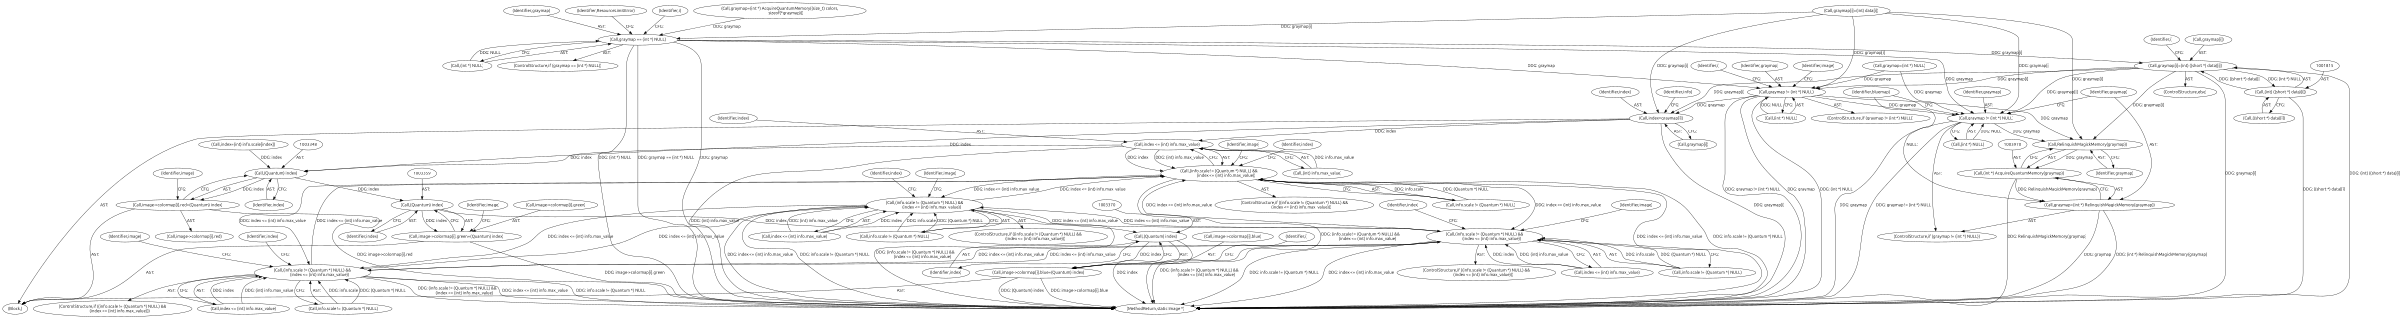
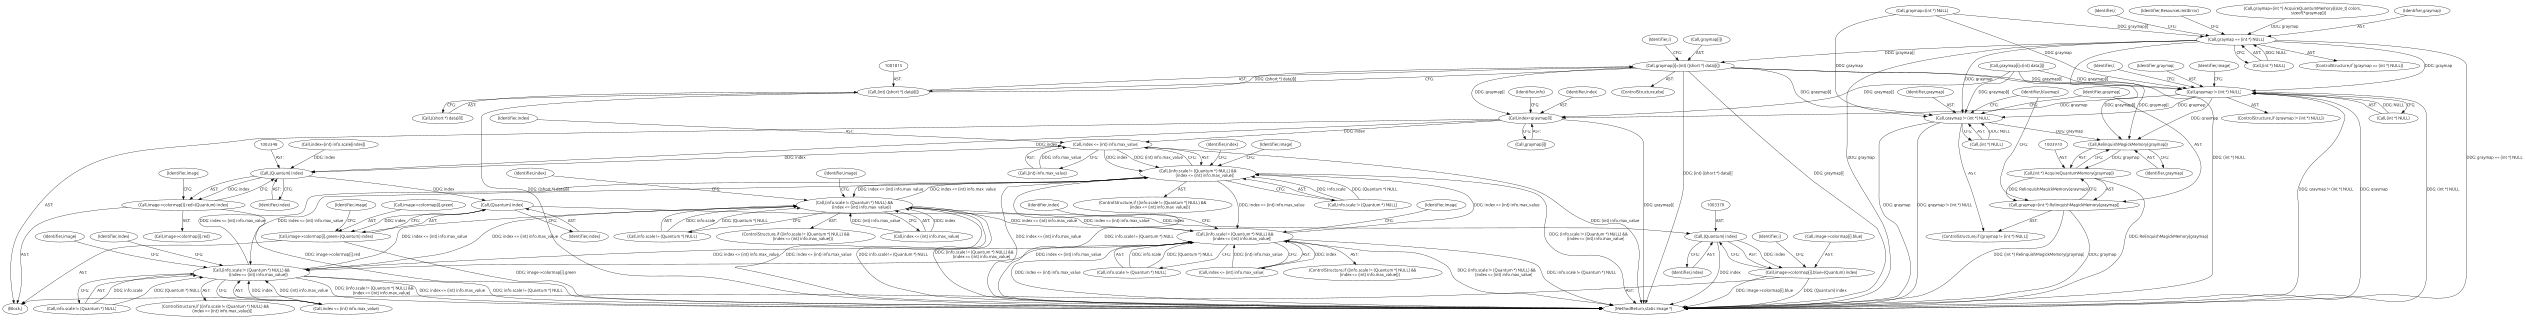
  digraph {
    fontname=Ubuntu
    node [fontname=Ubuntu]
    edge [fontname=Ubuntu]
    n1 [label="(Call,graymap[i]=(int) ((short *) data)[i])"]
    n2 [label="(Call,(int) ((short *) data)[i])"]
    n3 [label="(Call,graymap != (int *) NULL)"]
    n4 [label="(Call,index=graymap[i])"]
    n5 [label="(Call,graymap != (int *) NULL)"]
    n6 [label="(Call,RelinquishMagickMemory(graymap))"]
    n7 [label="(ControlStructure,else)"]
    n8 [label="(MethodReturn,static Image *)"]
    n9 [label="(Call,((short *) data)[i])"]
    n10 [label="(Call,graymap == (int *) NULL)"]
    n11 [label="(Call,(int *) NULL)"]
    n12 [label="(ControlStructure,if (graymap == (int *) NULL))"]
    n13 [label="(Call,(int *) NULL)"]
    n14 [label="(ControlStructure,if (graymap != (int *) NULL))"]
    n15 [label="(Call,index <= (int) info.max_value)"]
    n16 [label="(Call,(Quantum) index)"]
    n17 [label="(Call,graymap[i])"]
    n18 [label="(Block,)"]
    n19 [label="(ControlStructure,if (graymap != (int *) NULL))"]
    n20 [label="(Call,(int *) NULL)"]
    n21 [label="(Call,(int *) AcquireQuantumMemory(graymap))"]
    n22 [label="(Identifier,graymap)"]
    n23 [label="(Call,(info.scale != (Quantum *) NULL) &&\n                (index <= (int) info.max_value))"]
    n24 [label="(Call,(int) info.max_value)"]
    n25 [label="(Call,image->colormap[i].red=(Quantum) index)"]
    n26 [label="(Call,(Quantum) index)"]
    n27 [label="(Identifier,index)"]
    n28 [label="(Call,(info.scale != (Quantum *) NULL) &&\n                (index <= (int) info.max_value))"]
    n29 [label="(Call,(info.scale != (Quantum *) NULL) &&\n                (index <= (int) info.max_value))"]
    n30 [label="(Call,(info.scale != (Quantum *) NULL) &&\n                (index <= (int) info.max_value))"]
    n31 [label="(ControlStructure,if ((info.scale != (Quantum *) NULL) &&\n                (index <= (int) info.max_value)))"]
    n32 [label="(Call,info.scale != (Quantum *) NULL)"]
    n33 [label="(Call,index <= (int) info.max_value)"]
    n34 [label="(ControlStructure,if ((info.scale != (Quantum *) NULL) &&\n                (index <= (int) info.max_value)))"]
    n35 [label="(Call,info.scale != (Quantum *) NULL)"]
    n36 [label="(ControlStructure,if ((info.scale != (Quantum *) NULL) &&\n                (index <= (int) info.max_value)))"]
    n37 [label="(Call,index <= (int) info.max_value)"]
    n38 [label="(Call,info.scale != (Quantum *) NULL)"]
    n39 [label="(Call,index <= (int) info.max_value)"]
    n40 [label="(ControlStructure,if ((info.scale != (Quantum *) NULL) &&\n                (index <= (int) info.max_value)))"]
    n41 [label="(Call,info.scale != (Quantum *) NULL)"]
    n42 [label="(Call,image->colormap[i].red)"]
    n43 [label="(Call,image->colormap[i].green=(Quantum) index)"]
    n44 [label="(Call,(Quantum) index)"]
    n45 [label="(Identifier,index)"]
    n46 [label="(Call,image->colormap[i].blue=(Quantum) index)"]
    n47 [label="(Identifier,index)"]
    n48 [label="(Call,graymap=(int *) RelinquishMagickMemory(graymap))"]
    n49 [label="(Identifier,image)"]
    n50 [label="(Identifier,image)"]
    n51 [label="(Identifier,index)"]
    n52 [label="(Call,graymap=(int *) AcquireQuantumMemory((size_t) colors,\n              sizeof(*graymap)))"]
    n53 [label="(Call,image->colormap[i].blue)"]
    n54 [label="(Identifier,bluemap)"]
    n55 [label="(Identifier,graymap)"]
    n56 [label="(Identifier,index)"]
    n57 [label="(Call,graymap[i]=(int) data[i])"]
    n58 [label="(Identifier,info)"]
    n59 [label="(Identifier,index)"]
    n60 [label="(Identifier,index)"]
    n61 [label="(Identifier,ResourceLimitError)"]
    n62 [label="(Identifier,i)"]
    n63 [label="(Identifier,graymap)"]
    n64 [label="(Identifier,index)"]
    n65 [label="(Call,image->colormap[i].green)"]
    n66 [label="(Identifier,image)"]
    n67 [label="(Identifier,i)"]
    n68 [label="(Identifier,graymap)"]
    n69 [label="(Call,graymap=(int *) NULL)"]
    n70 [label="(Call,graymap[i])"]
    n71 [label="(Identifier,index)"]
    n72 [label="(Identifier,graymap)"]
    n73 [label="(Call,index=(int) info.scale[index])"]
    n74 [label="(Identifier,image)"]
    n75 [label="(Identifier,image)"]
    n76 [label="(Identifier,i)"]
    n77 [label="(Identifier,image)"]
    n78 [label="(Identifier,i)"]
    n79 [label="(Identifier,image)"]
    1001815
    1003348
-   1003359
    1003370
    1003970
-   n1 -> n2 [label="DDG: (int *) NULL"]
+   n1 -> n2 [label="CFG: "]
    n1 -> n3 [label="DDG: graymap[i]"]
    n1 -> n4 [label="DDG: graymap[i]"]
    n1 -> n5 [label="DDG: graymap[i]"]
    n1 -> n6 [label="DDG: graymap[i]"]
    n1 -> n7 [label="AST: "]
    n1 -> n8 [label="DDG: graymap[i]"]
    n1 -> n8 [label="DDG: (int) ((short *) data)[i]"]
    n2 -> n1 [label="AST: "]
    n2 -> n1 [label="DDG: ((short *) data)[i]"]
    n2 -> n8 [label="DDG: ((short *) data)[i]"]
    n2 -> n9 [label="CFG: "]
    n3 -> n4 [label="DDG: graymap"]
    n3 -> n5 [label="DDG: graymap"]
    n3 -> n6 [label="DDG: graymap"]
    n3 -> n8 [label="DDG: graymap != (int *) NULL"]
    n3 -> n8 [label="DDG: graymap"]
    n3 -> n8 [label="DDG: (int *) NULL"]
    n3 -> n13 [label="CFG: "]
    n3 -> n14 [label="AST: "]
    n4 -> n8 [label="DDG: graymap[i]"]
    n4 -> n15 [label="DDG: index"]
    n4 -> n16 [label="DDG: index"]
    n4 -> n17 [label="CFG: "]
    n4 -> n18 [label="AST: "]
    n5 -> n6 [label="DDG: graymap"]
    n5 -> n8 [label="DDG: graymap"]
    n5 -> n8 [label="DDG: graymap != (int *) NULL"]
    n5 -> n19 [label="AST: "]
    n5 -> n20 [label="CFG: "]
    n6 -> n21 [label="AST: "]
    n6 -> n21 [label="DDG: graymap"]
    n6 -> n22 [label="CFG: "]
    n9 -> n2 [label="AST: "]
    n10 -> n1 [label="DDG: graymap[i]"]
    n10 -> n3 [label="DDG: graymap"]
    n10 -> n5 [label="DDG: graymap"]
    n10 -> n8 [label="DDG: (int *) NULL"]
    n10 -> n8 [label="DDG: graymap == (int *) NULL"]
    n10 -> n8 [label="DDG: graymap"]
    n10 -> n11 [label="CFG: "]
    n10 -> n12 [label="AST: "]
    n11 -> n10 [label="AST: "]
    n11 -> n10 [label="DDG: NULL"]
    n13 -> n3 [label="AST: "]
    n13 -> n3 [label="DDG: NULL"]
    n15 -> n8 [label="DDG: (int) info.max_value"]
    n15 -> n16 [label="DDG: index"]
    n15 -> n23 [label="AST: "]
    n15 -> n23 [label="DDG: index"]
    n15 -> n23 [label="DDG: (int) info.max_value"]
    n15 -> n24 [label="CFG: "]
    n16 -> n25 [label="AST: "]
    n16 -> n25 [label="DDG: index"]
    n16 -> n26 [label="DDG: index"]
    n16 -> n27 [label="CFG: "]
    n17 -> n4 [label="AST: "]
    n20 -> n5 [label="AST: "]
    n20 -> n5 [label="DDG: NULL"]
    n21 -> n6 [label="CFG: "]
    n21 -> n8 [label="DDG: RelinquishMagickMemory(graymap)"]
    n21 -> n48 [label="AST: "]
    n21 -> n48 [label="DDG: RelinquishMagickMemory(graymap)"]
    n22 -> n6 [label="AST: "]
    n23 -> n8 [label="DDG: (info.scale != (Quantum *) NULL) &&\n                (index <= (int) info.max_value)"]
    n23 -> n8 [label="DDG: index <= (int) info.max_value"]
    n23 -> n8 [label="DDG: info.scale != (Quantum *) NULL"]
    n23 -> n15 [label="CFG: "]
    n23 -> n28 [label="DDG: index <= (int) info.max_value"]
    n23 -> n29 [label="DDG: index <= (int) info.max_value"]
    n23 -> n30 [label="DDG: index <= (int) info.max_value"]
    n23 -> n31 [label="AST: "]
    n23 -> n32 [label="CFG: "]
    n24 -> n15 [label="AST: "]
    n24 -> n15 [label="DDG: info.max_value"]
    n25 -> n8 [label="DDG: image->colormap[i].red"]
    n25 -> n16 [label="CFG: "]
    n25 -> n18 [label="AST: "]
    n25 -> n42 [label="AST: "]
    n26 -> n43 [label="AST: "]
    n26 -> n43 [label="DDG: index"]
    n26 -> n44 [label="DDG: index"]
    n26 -> n45 [label="CFG: "]
    n27 -> n16 [label="AST: "]
    n28 -> n8 [label="DDG: index <= (int) info.max_value"]
    n28 -> n8 [label="DDG: info.scale != (Quantum *) NULL"]
    n28 -> n8 [label="DDG: (info.scale != (Quantum *) NULL) &&\n                (index <= (int) info.max_value)"]
    n28 -> n23 [label="DDG: index <= (int) info.max_value"]
    n28 -> n29 [label="DDG: index <= (int) info.max_value"]
    n28 -> n30 [label="DDG: index <= (int) info.max_value"]
    n28 -> n33 [label="CFG: "]
    n28 -> n34 [label="AST: "]
    n28 -> n35 [label="CFG: "]
    n29 -> n8 [label="DDG: (info.scale != (Quantum *) NULL) &&\n                (index <= (int) info.max_value)"]
    n29 -> n8 [label="DDG: info.scale != (Quantum *) NULL"]
    n29 -> n8 [label="DDG: index <= (int) info.max_value"]
    n29 -> n23 [label="DDG: index <= (int) info.max_value"]
    n29 -> n28 [label="DDG: index <= (int) info.max_value"]
    n29 -> n30 [label="DDG: index <= (int) info.max_value"]
    n29 -> n36 [label="AST: "]
    n29 -> n37 [label="CFG: "]
    n29 -> n38 [label="CFG: "]
    n30 -> n8 [label="DDG: info.scale != (Quantum *) NULL"]
    n30 -> n8 [label="DDG: (info.scale != (Quantum *) NULL) &&\n                (index <= (int) info.max_value)"]
    n30 -> n8 [label="DDG: index <= (int) info.max_value"]
    n30 -> n23 [label="DDG: index <= (int) info.max_value"]
    n30 -> n28 [label="DDG: index <= (int) info.max_value"]
    n30 -> n29 [label="DDG: index <= (int) info.max_value"]
    n30 -> n39 [label="CFG: "]
    n30 -> n40 [label="AST: "]
    n30 -> n41 [label="CFG: "]
    n32 -> n23 [label="AST: "]
    n32 -> n23 [label="DDG: info.scale"]
    n32 -> n23 [label="DDG: (Quantum *) NULL"]
    n33 -> n28 [label="AST: "]
    n33 -> n28 [label="DDG: index"]
    n33 -> n28 [label="DDG: (int) info.max_value"]
    n35 -> n28 [label="AST: "]
    n35 -> n28 [label="DDG: info.scale"]
    n35 -> n28 [label="DDG: (Quantum *) NULL"]
    n37 -> n29 [label="AST: "]
    n37 -> n29 [label="DDG: index"]
    n37 -> n29 [label="DDG: (int) info.max_value"]
    n38 -> n29 [label="AST: "]
    n38 -> n29 [label="DDG: info.scale"]
    n38 -> n29 [label="DDG: (Quantum *) NULL"]
    n39 -> n30 [label="AST: "]
    n39 -> n30 [label="DDG: index"]
    n39 -> n30 [label="DDG: (int) info.max_value"]
    n41 -> n30 [label="AST: "]
    n41 -> n30 [label="DDG: info.scale"]
    n41 -> n30 [label="DDG: (Quantum *) NULL"]
    n43 -> n8 [label="DDG: image->colormap[i].green"]
    n43 -> n18 [label="AST: "]
    n43 -> n26 [label="CFG: "]
    n44 -> n8 [label="DDG: index"]
    n44 -> n46 [label="AST: "]
    n44 -> n46 [label="DDG: index"]
    n44 -> n47 [label="CFG: "]
    n45 -> n26 [label="AST: "]
    n46 -> n8 [label="DDG: (Quantum) index"]
    n46 -> n8 [label="DDG: image->colormap[i].blue"]
    n46 -> n18 [label="AST: "]
    n46 -> n44 [label="CFG: "]
    n47 -> n44 [label="AST: "]
    n48 -> n8 [label="DDG: graymap"]
    n48 -> n8 [label="DDG: (int *) RelinquishMagickMemory(graymap)"]
    n48 -> n19 [label="AST: "]
    n48 -> n21 [label="CFG: "]
    n49 -> n28 [label="CFG: "]
    n50 -> n25 [label="CFG: "]
    n51 -> n4 [label="AST: "]
    n52 -> n10 [label="DDG: graymap"]
    n53 -> n46 [label="AST: "]
    n54 -> n5 [label="CFG: "]
-   n54 -> n48 [label="NULL: "]
+   n54 -> n48 [label="CFG: "]
    n55 -> n10 [label="AST: "]
    n56 -> n29 [label="CFG: "]
    n57 -> n3 [label="DDG: graymap[i]"]
    n57 -> n4 [label="DDG: graymap[i]"]
    n57 -> n5 [label="DDG: graymap[i]"]
    n57 -> n6 [label="DDG: graymap[i]"]
-   n57 -> n10 [label="DDG: graymap[i]"]
+   n69 -> n10 [label="DDG: graymap[i]"]
    n58 -> n4 [label="CFG: "]
    n59 -> n28 [label="CFG: "]
    n60 -> n23 [label="CFG: "]
    n61 -> n10 [label="CFG: "]
    n62 -> n46 [label="CFG: "]
    n63 -> n5 [label="AST: "]
    n64 -> n15 [label="AST: "]
    n65 -> n43 [label="AST: "]
    n66 -> n23 [label="CFG: "]
    n67 -> n3 [label="CFG: "]
    n68 -> n5 [label="CFG: "]
    n68 -> n48 [label="AST: "]
    n69 -> n3 [label="DDG: graymap"]
    n69 -> n5 [label="DDG: graymap"]
    n70 -> n1 [label="AST: "]
    n71 -> n30 [label="CFG: "]
    n72 -> n3 [label="AST: "]
    n73 -> n16 [label="DDG: index"]
    n74 -> n29 [label="CFG: "]
    n75 -> n43 [label="CFG: "]
    n76 -> n10 [label="CFG: "]
    n77 -> n3 [label="CFG: "]
    n78 -> n1 [label="CFG: "]
    n79 -> n30 [label="CFG: "]
    1001815 -> n2 [label="AST: "]
    1003348 -> n16 [label="AST: "]
-   1003359 -> n26 [label="AST: "]
    1003370 -> n44 [label="AST: "]
    1003970 -> n21 [label="AST: "]
  }
